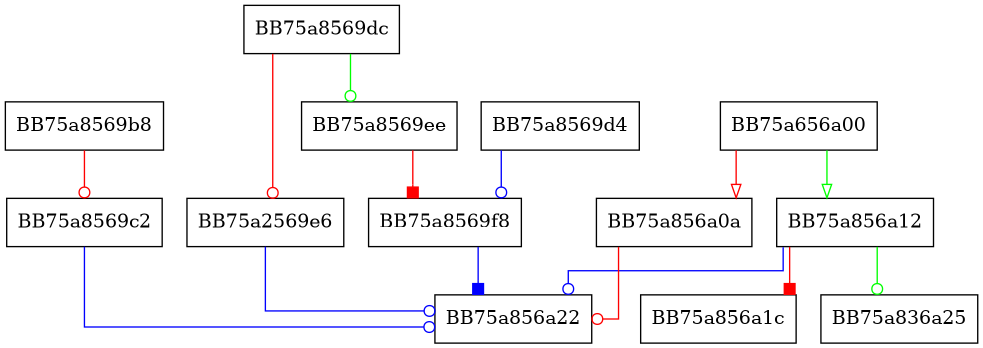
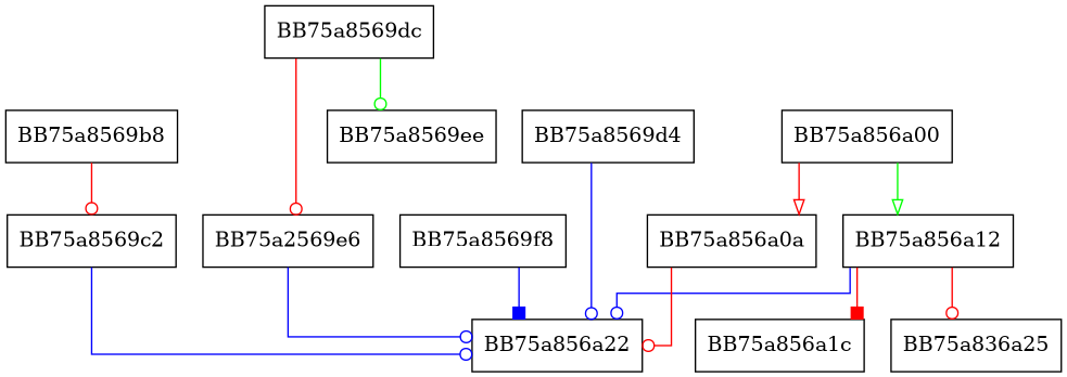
  digraph {
    splines=ortho
    node [shape=box]
    edge [arrowhead=odot color=red]
    BB75a8569b8
    BB75a8569c2
    BB75a856a22
    BB75a8569dc
    BB75a8569ee
    n6 [label=BB75a2569e6]
    BB75a8569d4
    BB75a8569f8
-   BB75a856a00 [label=BB75a656a00]
+   BB75a856a00
    BB75a856a12
    BB75a856a0a
    n12 [label=BB75a836a25]
    BB75a856a1c
    BB75a8569b8 -> BB75a8569c2
    BB75a8569c2 -> BB75a856a22 [color=blue]
    BB75a8569dc -> BB75a8569ee [color=green]
    BB75a8569dc -> n6
-   BB75a8569ee -> BB75a8569f8 [arrowhead=box]
    n6 -> BB75a856a22 [color=blue]
-   BB75a8569d4 -> BB75a8569f8 [color=blue]
+   BB75a8569d4 -> BB75a856a22 [color=blue]
    BB75a8569f8 -> BB75a856a22 [arrowhead=box color=blue]
    BB75a856a00 -> BB75a856a12 [arrowhead=onormal color=green]
    BB75a856a00 -> BB75a856a0a [arrowhead=onormal]
    BB75a856a12 -> BB75a856a22 [color=blue]
-   BB75a856a12 -> n12 [color=green]
+   BB75a856a12 -> n12
    BB75a856a12 -> BB75a856a1c [arrowhead=box]
    BB75a856a0a -> BB75a856a22
  }
